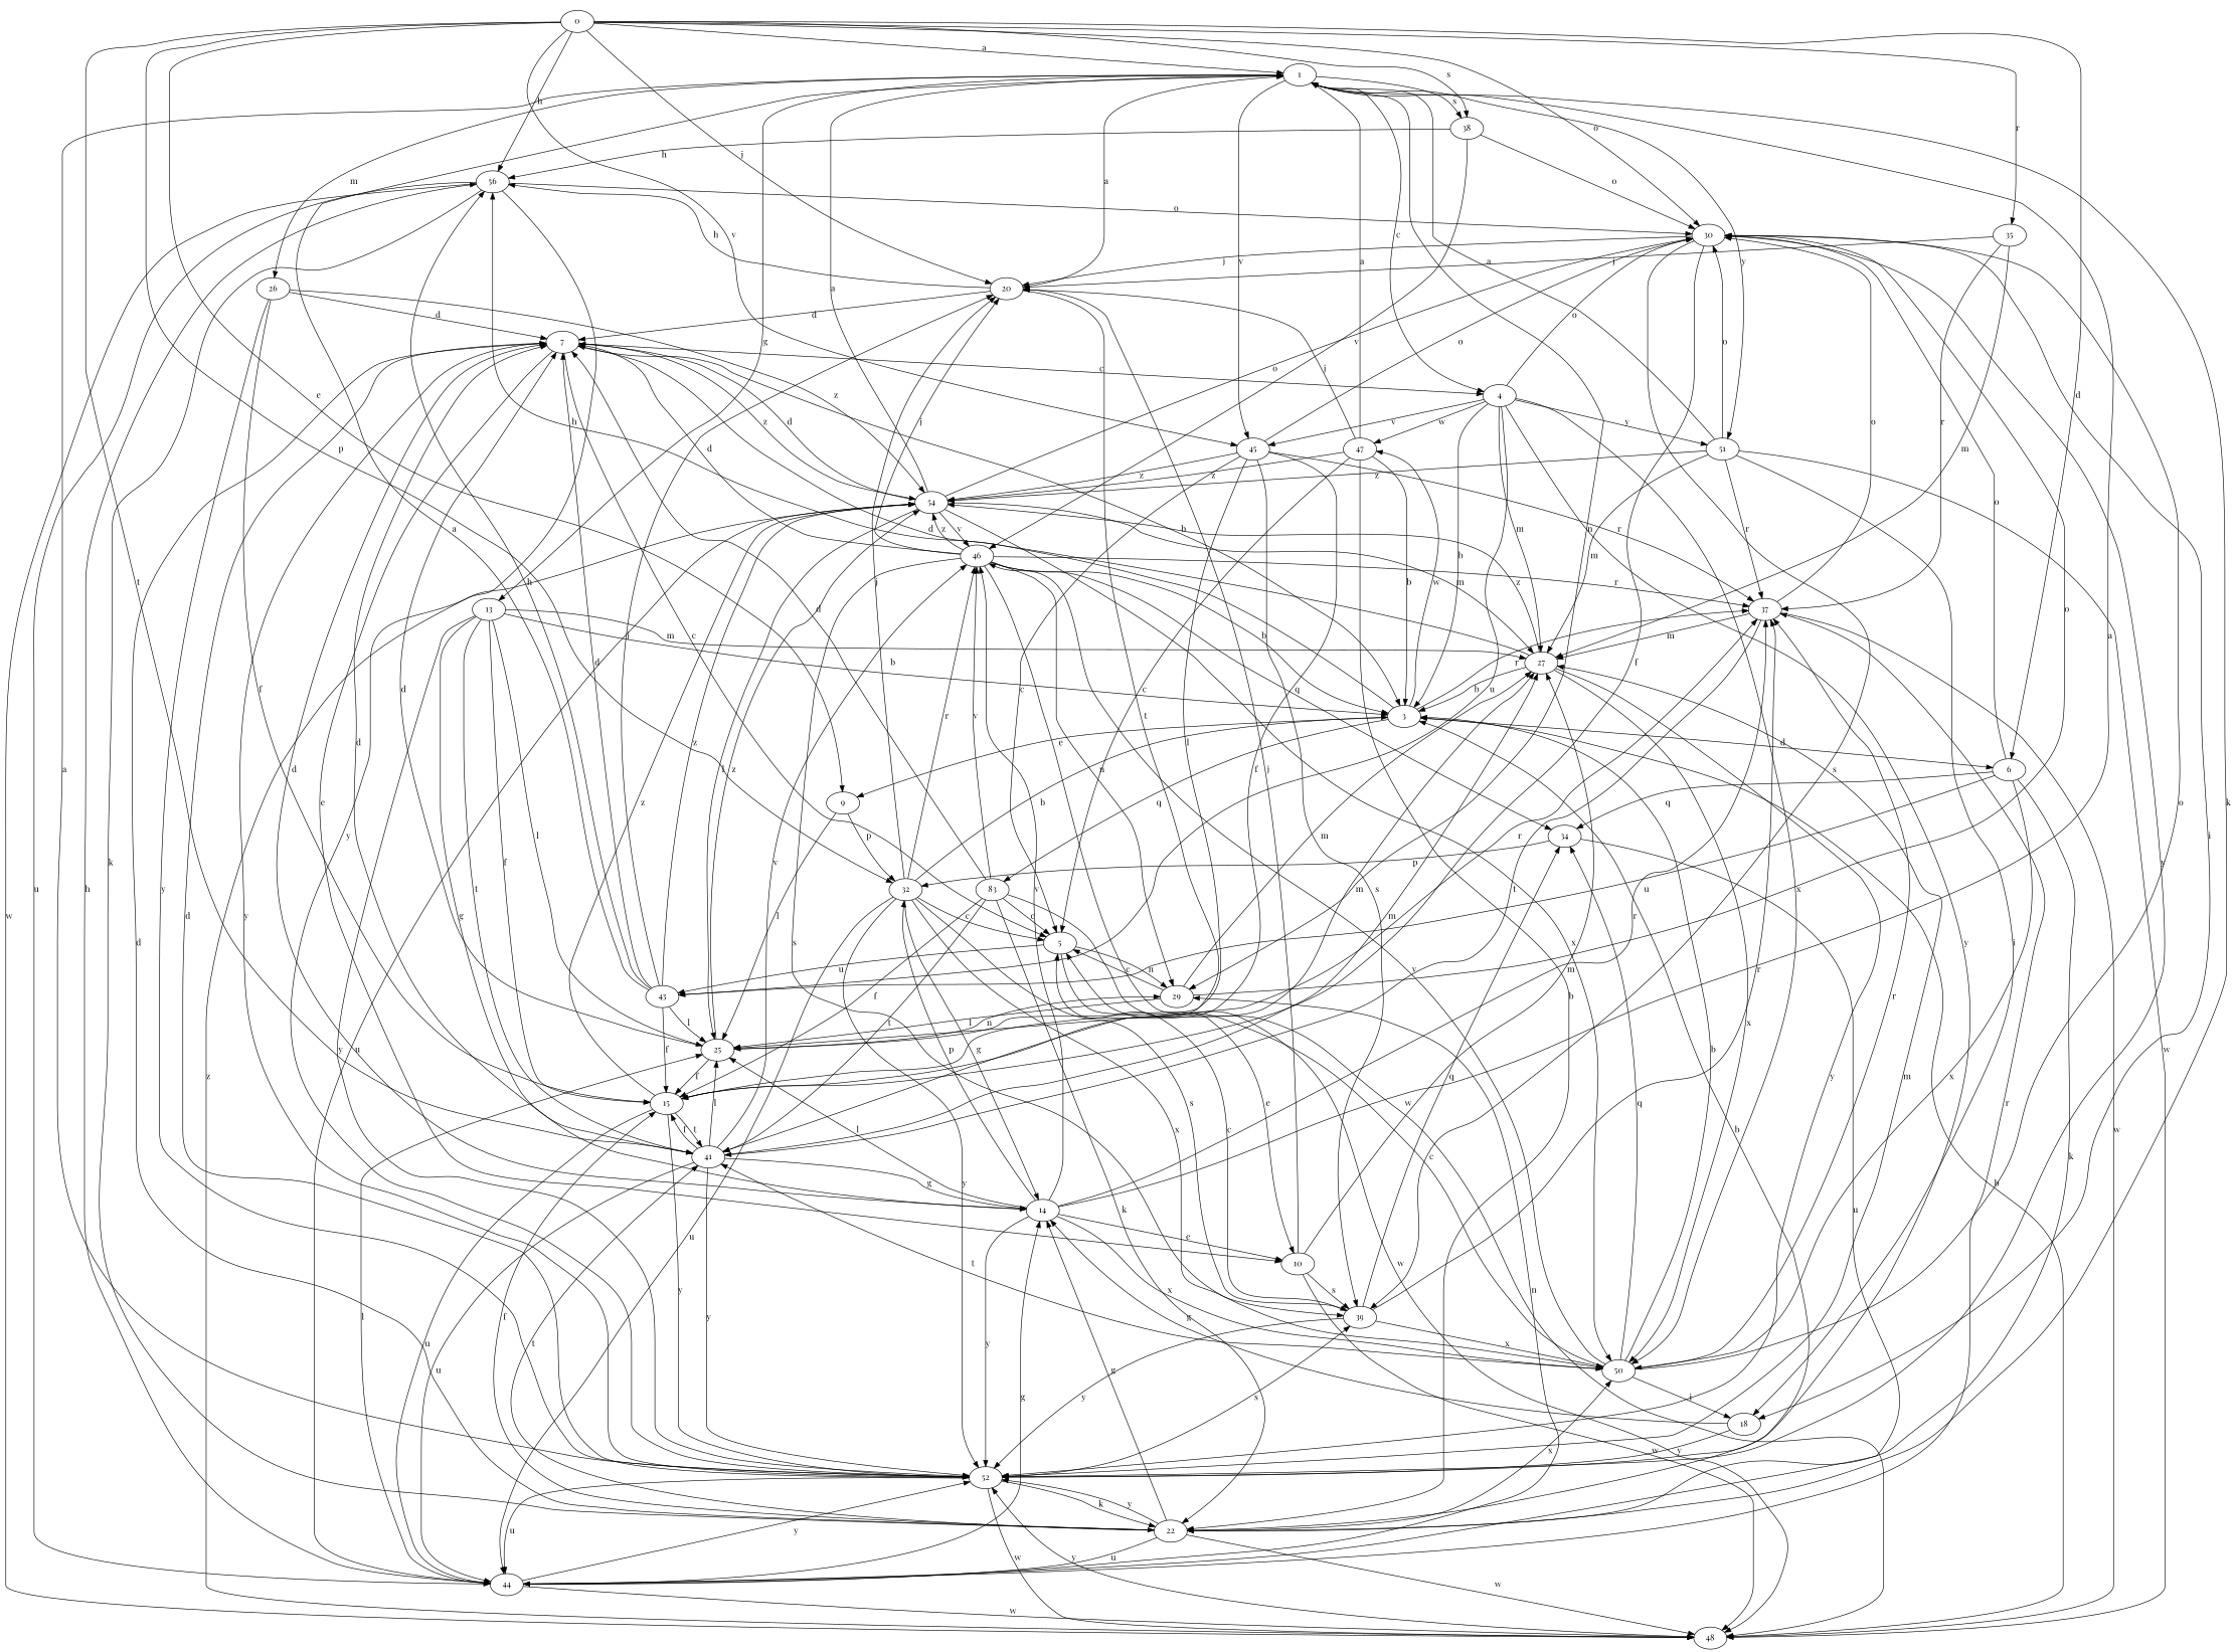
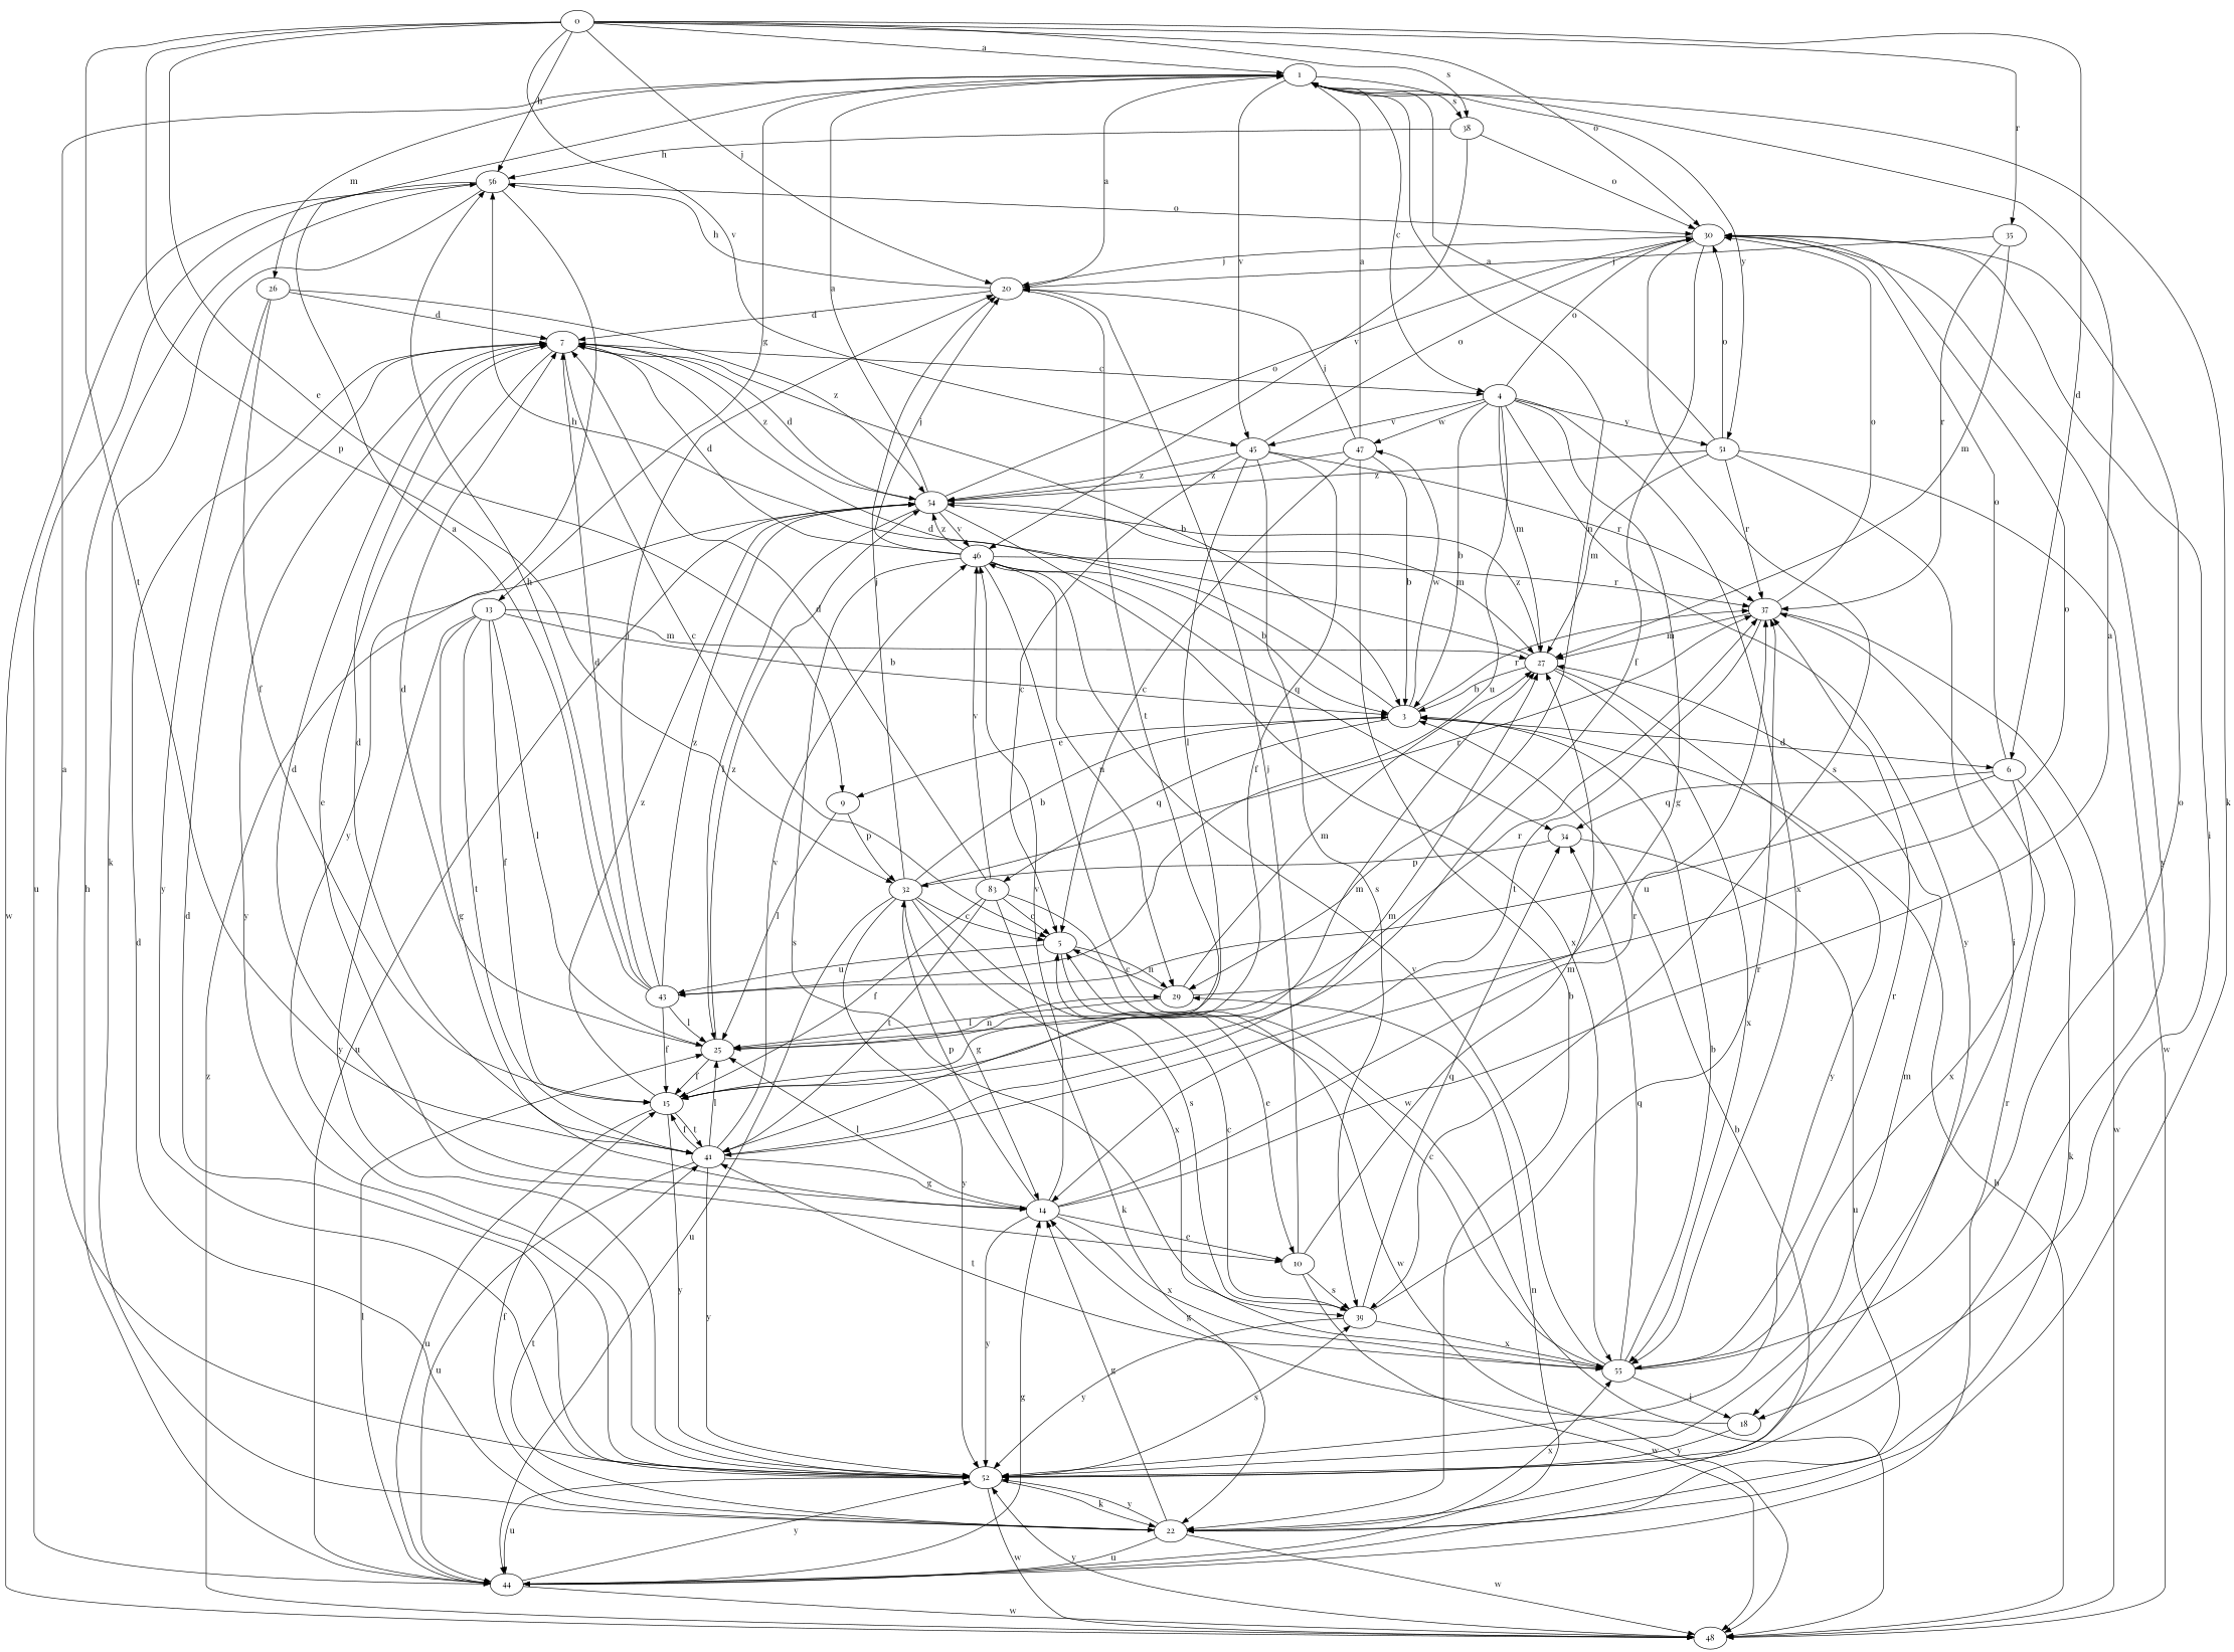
  strict digraph {
    fontname="Playfair Display"
    node [fontname="Playfair Display"]
    edge [fontname="Playfair Display"]
    0
    1
    6
    9
    n5 [label=56]
    20
    30
    32
    35
    38
    41
    45
    4
    13
    22
    26
    29
    51
    43
-   50
+   50 [label=55]
    34
    25
    52
    48
    44
    7
    39
    n28 [label=15]
    18
    3
    37
    14
    5
    27
    46
    54
    47
    n38 [label=83]
    10
    0 -> 1 [label=a]
    0 -> 6 [label=d]
    0 -> 9 [label=e]
    0 -> n5 [label=h]
    0 -> 20 [label=j]
    0 -> 30 [label=o]
    0 -> 32 [label=p]
    0 -> 35 [label=r]
    0 -> 38 [label=s]
    0 -> 41 [label=t]
    0 -> 45 [label=v]
    1 -> 38 [label=s]
    1 -> 45 [label=v]
    1 -> 4 [label=c]
    1 -> 13 [label=g]
    1 -> 22 [label=k]
    1 -> 26 [label=m]
    1 -> 29 [label=n]
    1 -> 51 [label=y]
    6 -> 30 [label=o]
    6 -> 22 [label=k]
    6 -> 43 [label=u]
    6 -> 50 [label=x]
    6 -> 34 [label=q]
    9 -> 32 [label=p]
    9 -> 25 [label=l]
    n5 -> 30 [label=o]
    n5 -> 22 [label=k]
    n5 -> 52 [label=y]
    n5 -> 48 [label=w]
    n5 -> 44 [label=u]
    20 -> 1 [label=a]
    20 -> n5 [label=h]
    20 -> 41 [label=t]
    20 -> 7 [label=d]
    30 -> 20 [label=j]
    30 -> 52 [label=y]
    30 -> 39 [label=s]
    30 -> n28 [label=f]
    30 -> 18 [label=i]
    32 -> 20 [label=j]
    32 -> 50 [label=x]
    32 -> 52 [label=y]
    32 -> 44 [label=u]
    32 -> 39 [label=s]
    32 -> 3 [label=b]
-   32 -> 46 [label=r]
+   32 -> 37 [label=r]
    32 -> 14 [label=g]
    32 -> 5 [label=c]
    35 -> 20 [label=j]
    35 -> 37 [label=r]
    35 -> 27 [label=m]
    38 -> n5 [label=h]
    38 -> 30 [label=o]
    38 -> 46 [label=v]
    41 -> 25 [label=l]
    41 -> 52 [label=y]
    41 -> 44 [label=u]
    41 -> 7 [label=d]
    41 -> n28 [label=f]
    41 -> 14 [label=g]
    41 -> 27 [label=m]
    41 -> 46 [label=v]
    45 -> 30 [label=o]
    45 -> 25 [label=l]
    45 -> 39 [label=s]
    45 -> n28 [label=f]
    45 -> 37 [label=r]
    45 -> 5 [label=c]
    45 -> 54 [label=z]
    4 -> 30 [label=o]
    4 -> 45 [label=v]
    4 -> 51 [label=y]
    4 -> 43 [label=u]
    4 -> 50 [label=x]
    4 -> 52 [label=y]
    4 -> 3 [label=b]
+   4 -> 14 [label=g]
    4 -> 27 [label=m]
    4 -> 47 [label=w]
    13 -> 41 [label=t]
    13 -> 25 [label=l]
    13 -> 52 [label=y]
    13 -> n28 [label=f]
    13 -> 3 [label=b]
    13 -> 14 [label=g]
    13 -> 27 [label=m]
    22 -> 41 [label=t]
    22 -> 50 [label=x]
    22 -> 52 [label=y]
    22 -> 48 [label=w]
    22 -> 44 [label=u]
    22 -> 7 [label=d]
    22 -> n28 [label=f]
    22 -> 3 [label=b]
    22 -> 14 [label=g]
    26 -> 52 [label=y]
    26 -> 7 [label=d]
    26 -> n28 [label=f]
    26 -> 54 [label=z]
    29 -> 30 [label=o]
    29 -> 25 [label=l]
    29 -> 5 [label=c]
    29 -> 27 [label=m]
    51 -> 1 [label=a]
    51 -> 30 [label=o]
    51 -> 48 [label=w]
    51 -> 18 [label=i]
    51 -> 37 [label=r]
    51 -> 27 [label=m]
    51 -> 54 [label=z]
    43 -> 1 [label=a]
    43 -> n5 [label=h]
    43 -> 20 [label=j]
    43 -> 25 [label=l]
    43 -> 7 [label=d]
    43 -> n28 [label=f]
    43 -> 54 [label=z]
    50 -> 30 [label=o]
    50 -> 41 [label=t]
    50 -> 34 [label=q]
    50 -> 18 [label=i]
    50 -> 3 [label=b]
    50 -> 37 [label=r]
    50 -> 5 [label=c]
    50 -> 46 [label=v]
    34 -> 32 [label=p]
    34 -> 44 [label=u]
    25 -> 29 [label=n]
    25 -> 7 [label=d]
    25 -> n28 [label=f]
    25 -> 37 [label=r]
    25 -> 54 [label=z]
    52 -> 1 [label=a]
    52 -> 22 [label=k]
    52 -> 48 [label=w]
    52 -> 44 [label=u]
    52 -> 7 [label=d]
    52 -> 39 [label=s]
    52 -> 27 [label=m]
    48 -> 52 [label=y]
    48 -> 3 [label=b]
    48 -> 54 [label=z]
    44 -> n5 [label=h]
    44 -> 29 [label=n]
    44 -> 25 [label=l]
    44 -> 52 [label=y]
    44 -> 48 [label=w]
    44 -> 37 [label=r]
    44 -> 14 [label=g]
    7 -> 4 [label=c]
    7 -> 52 [label=y]
    7 -> 3 [label=b]
    7 -> 5 [label=c]
    7 -> 54 [label=z]
    7 -> 10 [label=e]
    39 -> 50 [label=x]
    39 -> 34 [label=q]
    39 -> 52 [label=y]
    39 -> 37 [label=r]
    39 -> 5 [label=c]
    n28 -> 41 [label=t]
    n28 -> 52 [label=y]
    n28 -> 44 [label=u]
    n28 -> 27 [label=m]
    n28 -> 54 [label=z]
    18 -> 52 [label=y]
    18 -> 14 [label=g]
    3 -> 6 [label=d]
    3 -> 9 [label=e]
    3 -> 7 [label=d]
    3 -> 37 [label=r]
    3 -> 47 [label=w]
    3 -> n38 [label=q]
    37 -> 30 [label=o]
    37 -> 41 [label=t]
    37 -> 48 [label=w]
    37 -> 27 [label=m]
    14 -> 1 [label=a]
    14 -> 32 [label=p]
    14 -> 50 [label=x]
    14 -> 25 [label=l]
    14 -> 52 [label=y]
    14 -> 7 [label=d]
    14 -> 37 [label=r]
    14 -> 46 [label=v]
    14 -> 10 [label=e]
    5 -> 29 [label=n]
    5 -> 43 [label=u]
    5 -> 10 [label=e]
    27 -> n5 [label=h]
    27 -> 50 [label=x]
    27 -> 52 [label=y]
    27 -> 3 [label=b]
    27 -> 54 [label=z]
    46 -> 20 [label=j]
    46 -> 29 [label=n]
    46 -> 34 [label=q]
    46 -> 48 [label=w]
    46 -> 7 [label=d]
    46 -> 39 [label=s]
    46 -> 3 [label=b]
    46 -> 37 [label=r]
    46 -> 54 [label=z]
    54 -> 1 [label=a]
    54 -> 30 [label=o]
    54 -> 50 [label=x]
    54 -> 25 [label=l]
    54 -> 44 [label=u]
    54 -> 7 [label=d]
    54 -> 27 [label=m]
    54 -> 46 [label=v]
    47 -> 1 [label=a]
    47 -> 20 [label=j]
    47 -> 22 [label=b]
    47 -> 3 [label=b]
    47 -> 5 [label=c]
    47 -> 54 [label=z]
    n38 -> 41 [label=t]
    n38 -> 22 [label=k]
    n38 -> 48 [label=w]
    n38 -> 7 [label=d]
    n38 -> n28 [label=f]
    n38 -> 5 [label=c]
    n38 -> 46 [label=v]
    10 -> 20 [label=j]
    10 -> 48 [label=w]
    10 -> 39 [label=s]
    10 -> 27 [label=m]
  }
